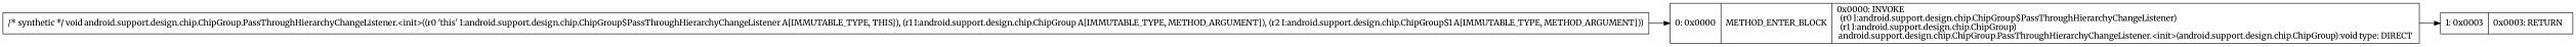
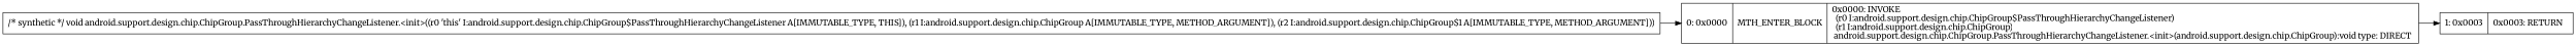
  digraph {
    rankdir=LR
    fontname=Merriweather
    node [shape=record fontname=Merriweather]
    edge [fontname=Merriweather]
-   n1 [label="{0\:\ 0x0000|METHOD_ENTER_BLOCK\l|0x0000: INVOKE  \l  (r0 I:android.support.design.chip.ChipGroup$PassThroughHierarchyChangeListener)\l  (r1 I:android.support.design.chip.ChipGroup)\l android.support.design.chip.ChipGroup.PassThroughHierarchyChangeListener.\<init\>(android.support.design.chip.ChipGroup):void type: DIRECT \l}"]
+   n1 [label="{0\:\ 0x0000|MTH_ENTER_BLOCK\l|0x0000: INVOKE  \l  (r0 I:android.support.design.chip.ChipGroup$PassThroughHierarchyChangeListener)\l  (r1 I:android.support.design.chip.ChipGroup)\l android.support.design.chip.ChipGroup.PassThroughHierarchyChangeListener.\<init\>(android.support.design.chip.ChipGroup):void type: DIRECT \l}"]
    n2 [label="{1\:\ 0x0003|0x0003: RETURN   \l}"]
    n3 [label="{\/* synthetic *\/ void android.support.design.chip.ChipGroup.PassThroughHierarchyChangeListener.\<init\>((r0 'this' I:android.support.design.chip.ChipGroup$PassThroughHierarchyChangeListener A[IMMUTABLE_TYPE, THIS]), (r1 I:android.support.design.chip.ChipGroup A[IMMUTABLE_TYPE, METHOD_ARGUMENT]), (r2 I:android.support.design.chip.ChipGroup$1 A[IMMUTABLE_TYPE, METHOD_ARGUMENT])) }"]
    n1 -> n2
    n3 -> n1
  }
